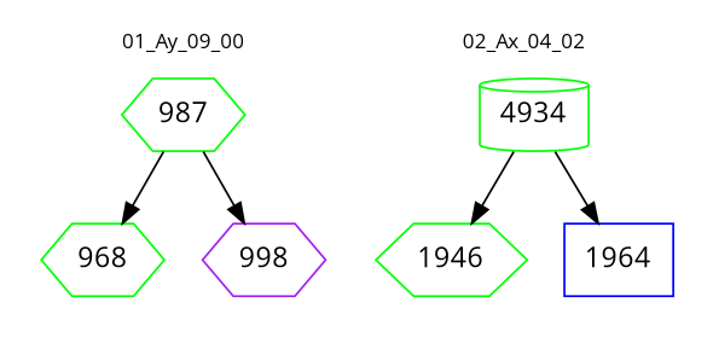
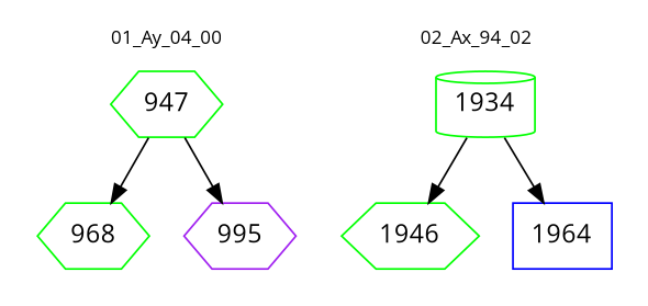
  digraph {
    fontname="Open Sans"
    node [color=green fontname="Open Sans" shape=hexagon]
    edge [color=black fontname="Open Sans"]
-   n1 [label=987]
+   n1 [label=947]
    n2 [label=968]
-   n3 [color=purple label=998]
-   n4 [label=4934 shape=cylinder]
+   n3 [color=purple label=995]
+   n4 [label=1934 shape=cylinder]
    n5 [label=1946]
    n6 [color=blue label=1964 shape=box]
    subgraph cluster_1 {
      color=white
      fontsize=10
-     label="01_Ay_09_00"
+     label="01_Ay_04_00"
      n1
      n2
      n3
    }
    subgraph cluster_2 {
      color=white
      fontsize=10
-     label="02_Ax_04_02"
+     label="02_Ax_94_02"
      n4
      n5
      n6
    }
    n1 -> n2
    n1 -> n3
    n4 -> n5
    n4 -> n6
  }
